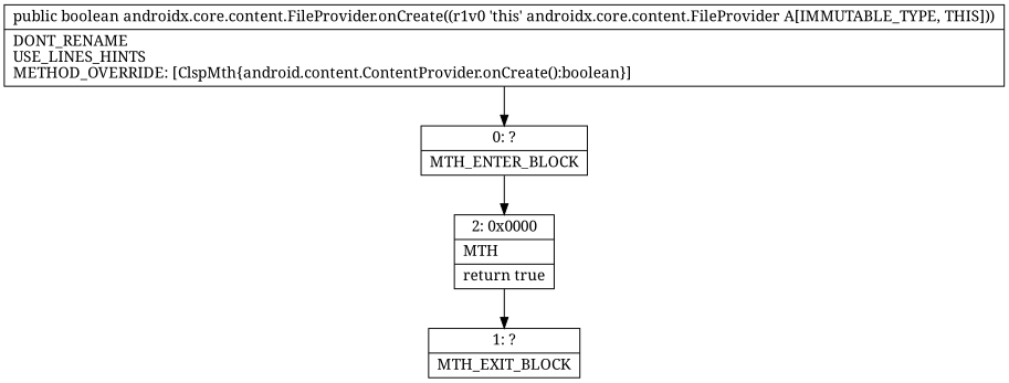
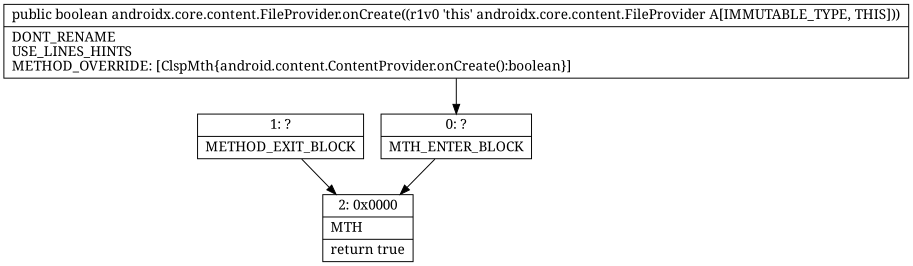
  digraph {
    fontname="Noto Serif"
    node [fontname="Noto Serif" shape=record]
    edge [fontname="Noto Serif"]
    n1 [label="{0\:\ ?|MTH_ENTER_BLOCK\l}"]
    n2 [label="{2\:\ 0x0000|MTH\l|return true\l}"]
-   n3 [label="{1\:\ ?|MTH_EXIT_BLOCK\l}"]
+   n3 [label="{1\:\ ?|METHOD_EXIT_BLOCK\l}"]
    n4 [label="{public boolean androidx.core.content.FileProvider.onCreate((r1v0 'this' androidx.core.content.FileProvider A[IMMUTABLE_TYPE, THIS]))  | DONT_RENAME\lUSE_LINES_HINTS\lMETHOD_OVERRIDE: [ClspMth\{android.content.ContentProvider.onCreate():boolean\}]\l}"]
    n1 -> n2
-   n2 -> n3
+   n3 -> n2
    n4 -> n1
  }
